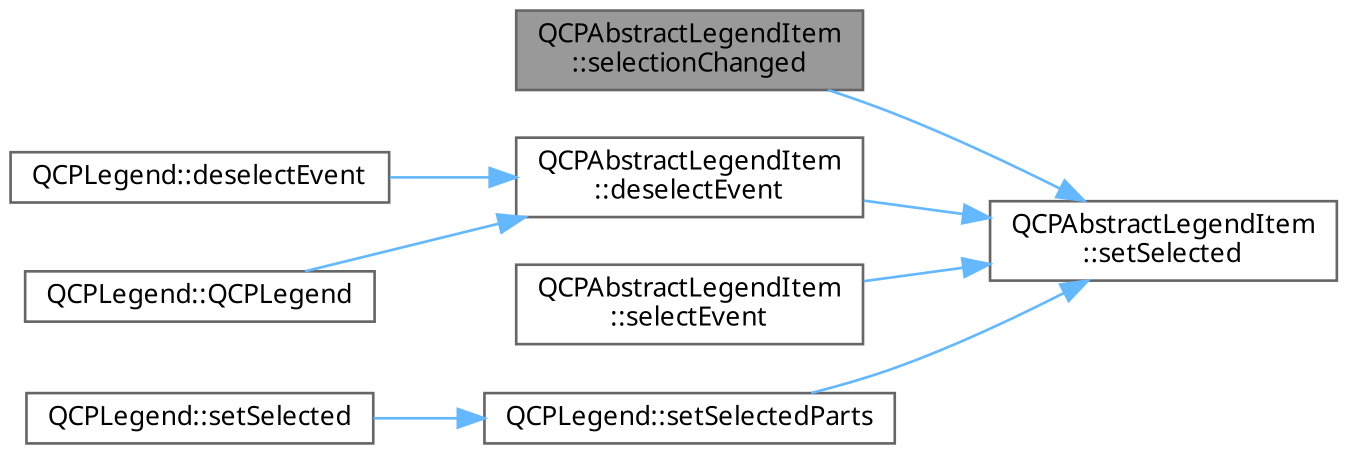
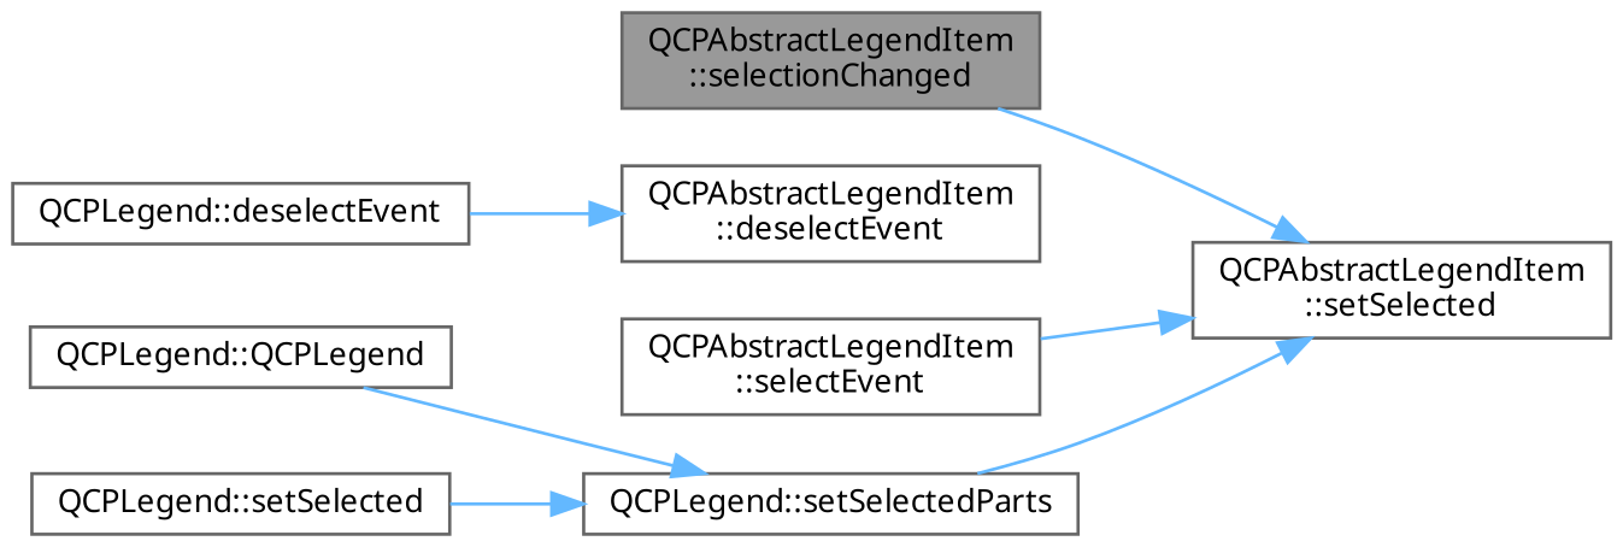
  digraph {
    fontname="Noto Sans"
    rankdir=RL
    node [color=grey40 fillcolor=white fontname="Noto Sans" fontsize=10 shape=box style=filled]
    edge [color=steelblue1 dir=back fontname="Noto Sans" fontsize=10 labelfontname=Helvetica labelfontsize=10 style=solid]
    n1 [color=gray40 fillcolor=grey60 fontcolor=black height=0.2 label="QCPAbstractLegendItem\l::selectionChanged" width=0.4]
    n2 [height=0.2 label="QCPAbstractLegendItem\l::setSelected" width=0.4]
    n3 [height=0.2 label="QCPAbstractLegendItem\l::deselectEvent" width=0.4]
    n4 [height=0.2 label="QCPAbstractLegendItem\l::selectEvent" width=0.4]
    n5 [height=0.2 label="QCPLegend::setSelectedParts" width=0.4]
    n6 [height=0.2 label="QCPLegend::deselectEvent" width=0.4]
    n7 [height=0.2 label="QCPLegend::QCPLegend" width=0.4]
    n8 [height=0.2 label="QCPLegend::setSelected" width=0.4]
    n2 -> n1
-   n2 -> n3
    n2 -> n4
    n2 -> n5
    n3 -> n6
-   n3 -> n7
+   n5 -> n7
    n5 -> n8
  }
